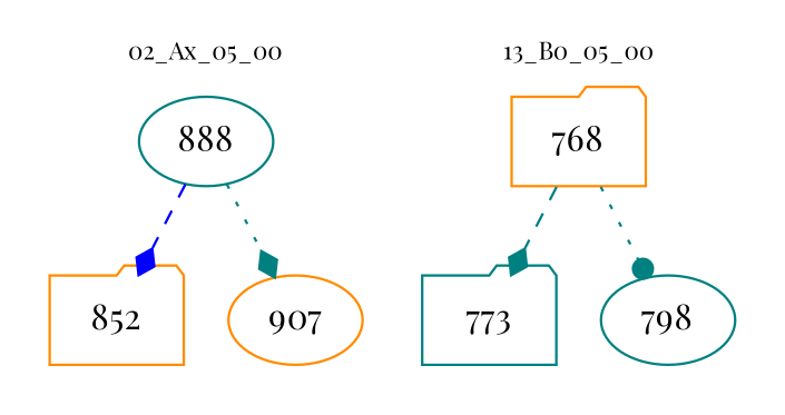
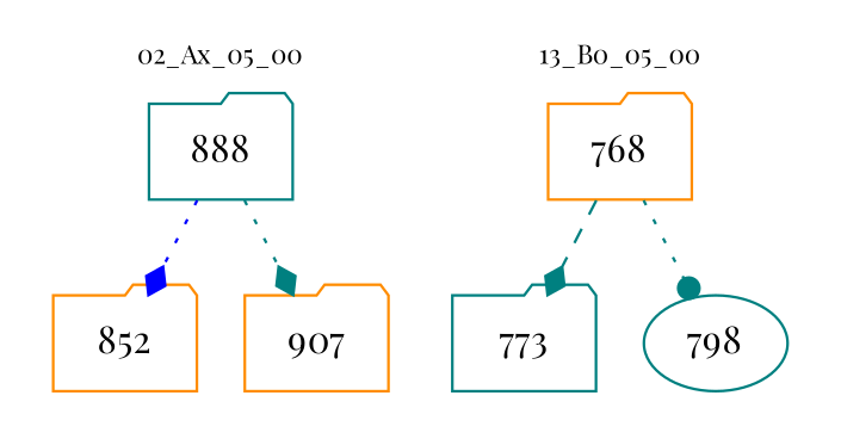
  digraph {
    fontname="Playfair Display"
    node [color=teal fontname="Playfair Display" shape=ellipse]
    edge [arrowhead=diamond color=teal fontname="Playfair Display" style=dashed]
-   n1 [label=888]
+   n1 [label=888 shape=folder]
    n2 [color=darkorange label=852 shape=folder]
-   n3 [color=darkorange label=907]
+   n3 [color=darkorange label=907 shape=folder]
    n4 [color=darkorange label=768 shape=folder]
    n5 [label=773 shape=folder]
    n6 [label=798]
    subgraph cluster_1 {
      color=white
      fontsize=10
      label="02_Ax_05_00"
      n1
      n2
      n3
    }
    subgraph cluster_2 {
      color=white
      fontsize=10
      label="13_B0_05_00"
      n4
      n5
      n6
    }
-   n1 -> n2 [color=blue]
+   n1 -> n2 [color=blue style=dotted]
    n1 -> n3 [style=dotted]
    n4 -> n5
    n4 -> n6 [arrowhead=dot style=dotted]
  }
